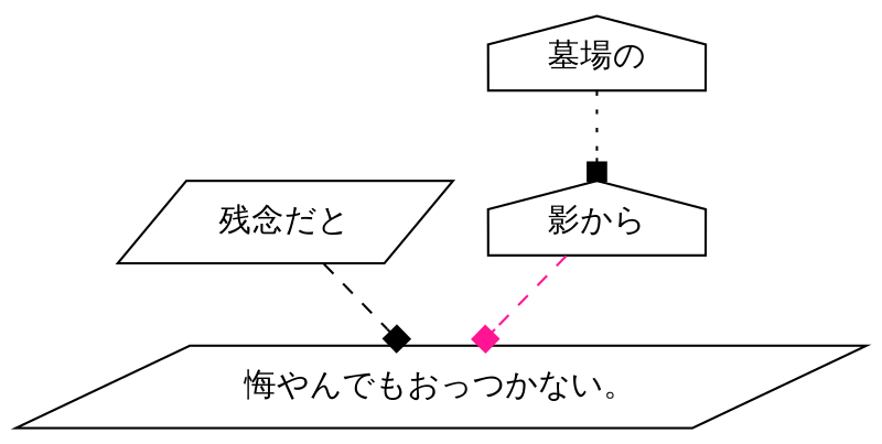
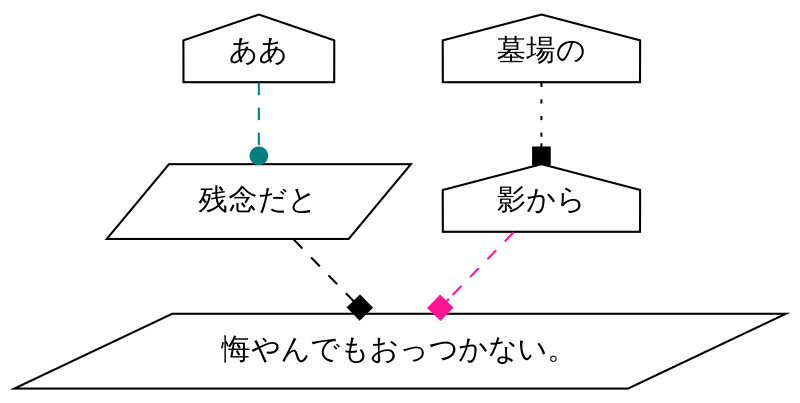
  digraph {
    fontname="DejaVu Serif"
    node [fontname="DejaVu Serif" shape=house]
    edge [arrowhead=box color=black fontname="DejaVu Serif" style=dashed]
    n1 [label="悔やんでもおっつかない。" shape=parallelogram]
+   n2 [label="ああ"]
    n3 [label="残念だと" shape=parallelogram]
    n4 [label="墓場の"]
    n5 [label="影から"]
+   n2 -> n3 [arrowhead=dot color=teal]
    n3 -> n1
    n4 -> n5 [style=dotted]
    n5 -> n1 [color=deeppink]
  }
